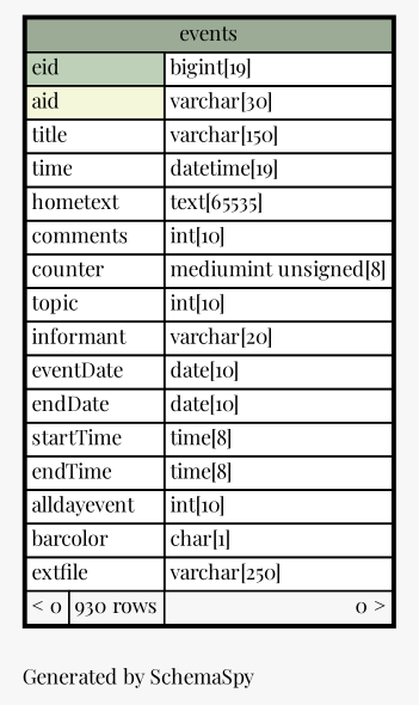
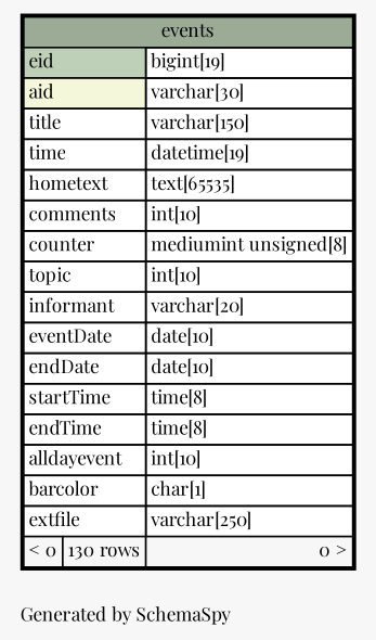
  digraph {
    bgcolor="#f7f7f7"
    fontname="Playfair Display"
    fontsize=11
    label="\nGenerated by SchemaSpy"
    labeljust=l
    nodesep=0.18
    rankdir=TB
    ranksep=0.46
-   n1 [fontname="Playfair Display" fontsize=11 label=<     <TABLE BORDER="2" CELLBORDER="1" CELLSPACING="0" BGCOLOR="#ffffff">       <TR><TD COLSPAN="3" BGCOLOR="#9bab96" ALIGN="CENTER">events</TD></TR>       <TR><TD PORT="eid" COLSPAN="2" BGCOLOR="#bed1b8" ALIGN="LEFT">eid</TD><TD PORT="eid.type" ALIGN="LEFT">bigint[19]</TD></TR>       <TR><TD PORT="aid" COLSPAN="2" BGCOLOR="#f4f7da" ALIGN="LEFT">aid</TD><TD PORT="aid.type" ALIGN="LEFT">varchar[30]</TD></TR>       <TR><TD PORT="title" COLSPAN="2" ALIGN="LEFT">title</TD><TD PORT="title.type" ALIGN="LEFT">varchar[150]</TD></TR>       <TR><TD PORT="time" COLSPAN="2" ALIGN="LEFT">time</TD><TD PORT="time.type" ALIGN="LEFT">datetime[19]</TD></TR>       <TR><TD PORT="hometext" COLSPAN="2" ALIGN="LEFT">hometext</TD><TD PORT="hometext.type" ALIGN="LEFT">text[65535]</TD></TR>       <TR><TD PORT="comments" COLSPAN="2" ALIGN="LEFT">comments</TD><TD PORT="comments.type" ALIGN="LEFT">int[10]</TD></TR>       <TR><TD PORT="counter" COLSPAN="2" ALIGN="LEFT">counter</TD><TD PORT="counter.type" ALIGN="LEFT">mediumint unsigned[8]</TD></TR>       <TR><TD PORT="topic" COLSPAN="2" ALIGN="LEFT">topic</TD><TD PORT="topic.type" ALIGN="LEFT">int[10]</TD></TR>       <TR><TD PORT="informant" COLSPAN="2" ALIGN="LEFT">informant</TD><TD PORT="informant.type" ALIGN="LEFT">varchar[20]</TD></TR>       <TR><TD PORT="eventDate" COLSPAN="2" ALIGN="LEFT">eventDate</TD><TD PORT="eventDate.type" ALIGN="LEFT">date[10]</TD></TR>       <TR><TD PORT="endDate" COLSPAN="2" ALIGN="LEFT">endDate</TD><TD PORT="endDate.type" ALIGN="LEFT">date[10]</TD></TR>       <TR><TD PORT="startTime" COLSPAN="2" ALIGN="LEFT">startTime</TD><TD PORT="startTime.type" ALIGN="LEFT">time[8]</TD></TR>       <TR><TD PORT="endTime" COLSPAN="2" ALIGN="LEFT">endTime</TD><TD PORT="endTime.type" ALIGN="LEFT">time[8]</TD></TR>       <TR><TD PORT="alldayevent" COLSPAN="2" ALIGN="LEFT">alldayevent</TD><TD PORT="alldayevent.type" ALIGN="LEFT">int[10]</TD></TR>       <TR><TD PORT="barcolor" COLSPAN="2" ALIGN="LEFT">barcolor</TD><TD PORT="barcolor.type" ALIGN="LEFT">char[1]</TD></TR>       <TR><TD PORT="extfile" COLSPAN="2" ALIGN="LEFT">extfile</TD><TD PORT="extfile.type" ALIGN="LEFT">varchar[250]</TD></TR>       <TR><TD ALIGN="LEFT" BGCOLOR="#f7f7f7">&lt; 0</TD><TD ALIGN="RIGHT" BGCOLOR="#f7f7f7">930 rows</TD><TD ALIGN="RIGHT" BGCOLOR="#f7f7f7">0 &gt;</TD></TR>     </TABLE>> shape=plaintext]
+   n1 [fontname="Playfair Display" fontsize=11 label=<     <TABLE BORDER="2" CELLBORDER="1" CELLSPACING="0" BGCOLOR="#ffffff">       <TR><TD COLSPAN="3" BGCOLOR="#9bab96" ALIGN="CENTER">events</TD></TR>       <TR><TD PORT="eid" COLSPAN="2" BGCOLOR="#bed1b8" ALIGN="LEFT">eid</TD><TD PORT="eid.type" ALIGN="LEFT">bigint[19]</TD></TR>       <TR><TD PORT="aid" COLSPAN="2" BGCOLOR="#f4f7da" ALIGN="LEFT">aid</TD><TD PORT="aid.type" ALIGN="LEFT">varchar[30]</TD></TR>       <TR><TD PORT="title" COLSPAN="2" ALIGN="LEFT">title</TD><TD PORT="title.type" ALIGN="LEFT">varchar[150]</TD></TR>       <TR><TD PORT="time" COLSPAN="2" ALIGN="LEFT">time</TD><TD PORT="time.type" ALIGN="LEFT">datetime[19]</TD></TR>       <TR><TD PORT="hometext" COLSPAN="2" ALIGN="LEFT">hometext</TD><TD PORT="hometext.type" ALIGN="LEFT">text[65535]</TD></TR>       <TR><TD PORT="comments" COLSPAN="2" ALIGN="LEFT">comments</TD><TD PORT="comments.type" ALIGN="LEFT">int[10]</TD></TR>       <TR><TD PORT="counter" COLSPAN="2" ALIGN="LEFT">counter</TD><TD PORT="counter.type" ALIGN="LEFT">mediumint unsigned[8]</TD></TR>       <TR><TD PORT="topic" COLSPAN="2" ALIGN="LEFT">topic</TD><TD PORT="topic.type" ALIGN="LEFT">int[10]</TD></TR>       <TR><TD PORT="informant" COLSPAN="2" ALIGN="LEFT">informant</TD><TD PORT="informant.type" ALIGN="LEFT">varchar[20]</TD></TR>       <TR><TD PORT="eventDate" COLSPAN="2" ALIGN="LEFT">eventDate</TD><TD PORT="eventDate.type" ALIGN="LEFT">date[10]</TD></TR>       <TR><TD PORT="endDate" COLSPAN="2" ALIGN="LEFT">endDate</TD><TD PORT="endDate.type" ALIGN="LEFT">date[10]</TD></TR>       <TR><TD PORT="startTime" COLSPAN="2" ALIGN="LEFT">startTime</TD><TD PORT="startTime.type" ALIGN="LEFT">time[8]</TD></TR>       <TR><TD PORT="endTime" COLSPAN="2" ALIGN="LEFT">endTime</TD><TD PORT="endTime.type" ALIGN="LEFT">time[8]</TD></TR>       <TR><TD PORT="alldayevent" COLSPAN="2" ALIGN="LEFT">alldayevent</TD><TD PORT="alldayevent.type" ALIGN="LEFT">int[10]</TD></TR>       <TR><TD PORT="barcolor" COLSPAN="2" ALIGN="LEFT">barcolor</TD><TD PORT="barcolor.type" ALIGN="LEFT">char[1]</TD></TR>       <TR><TD PORT="extfile" COLSPAN="2" ALIGN="LEFT">extfile</TD><TD PORT="extfile.type" ALIGN="LEFT">varchar[250]</TD></TR>       <TR><TD ALIGN="LEFT" BGCOLOR="#f7f7f7">&lt; 0</TD><TD ALIGN="RIGHT" BGCOLOR="#f7f7f7">130 rows</TD><TD ALIGN="RIGHT" BGCOLOR="#f7f7f7">0 &gt;</TD></TR>     </TABLE>> shape=plaintext]
  }
